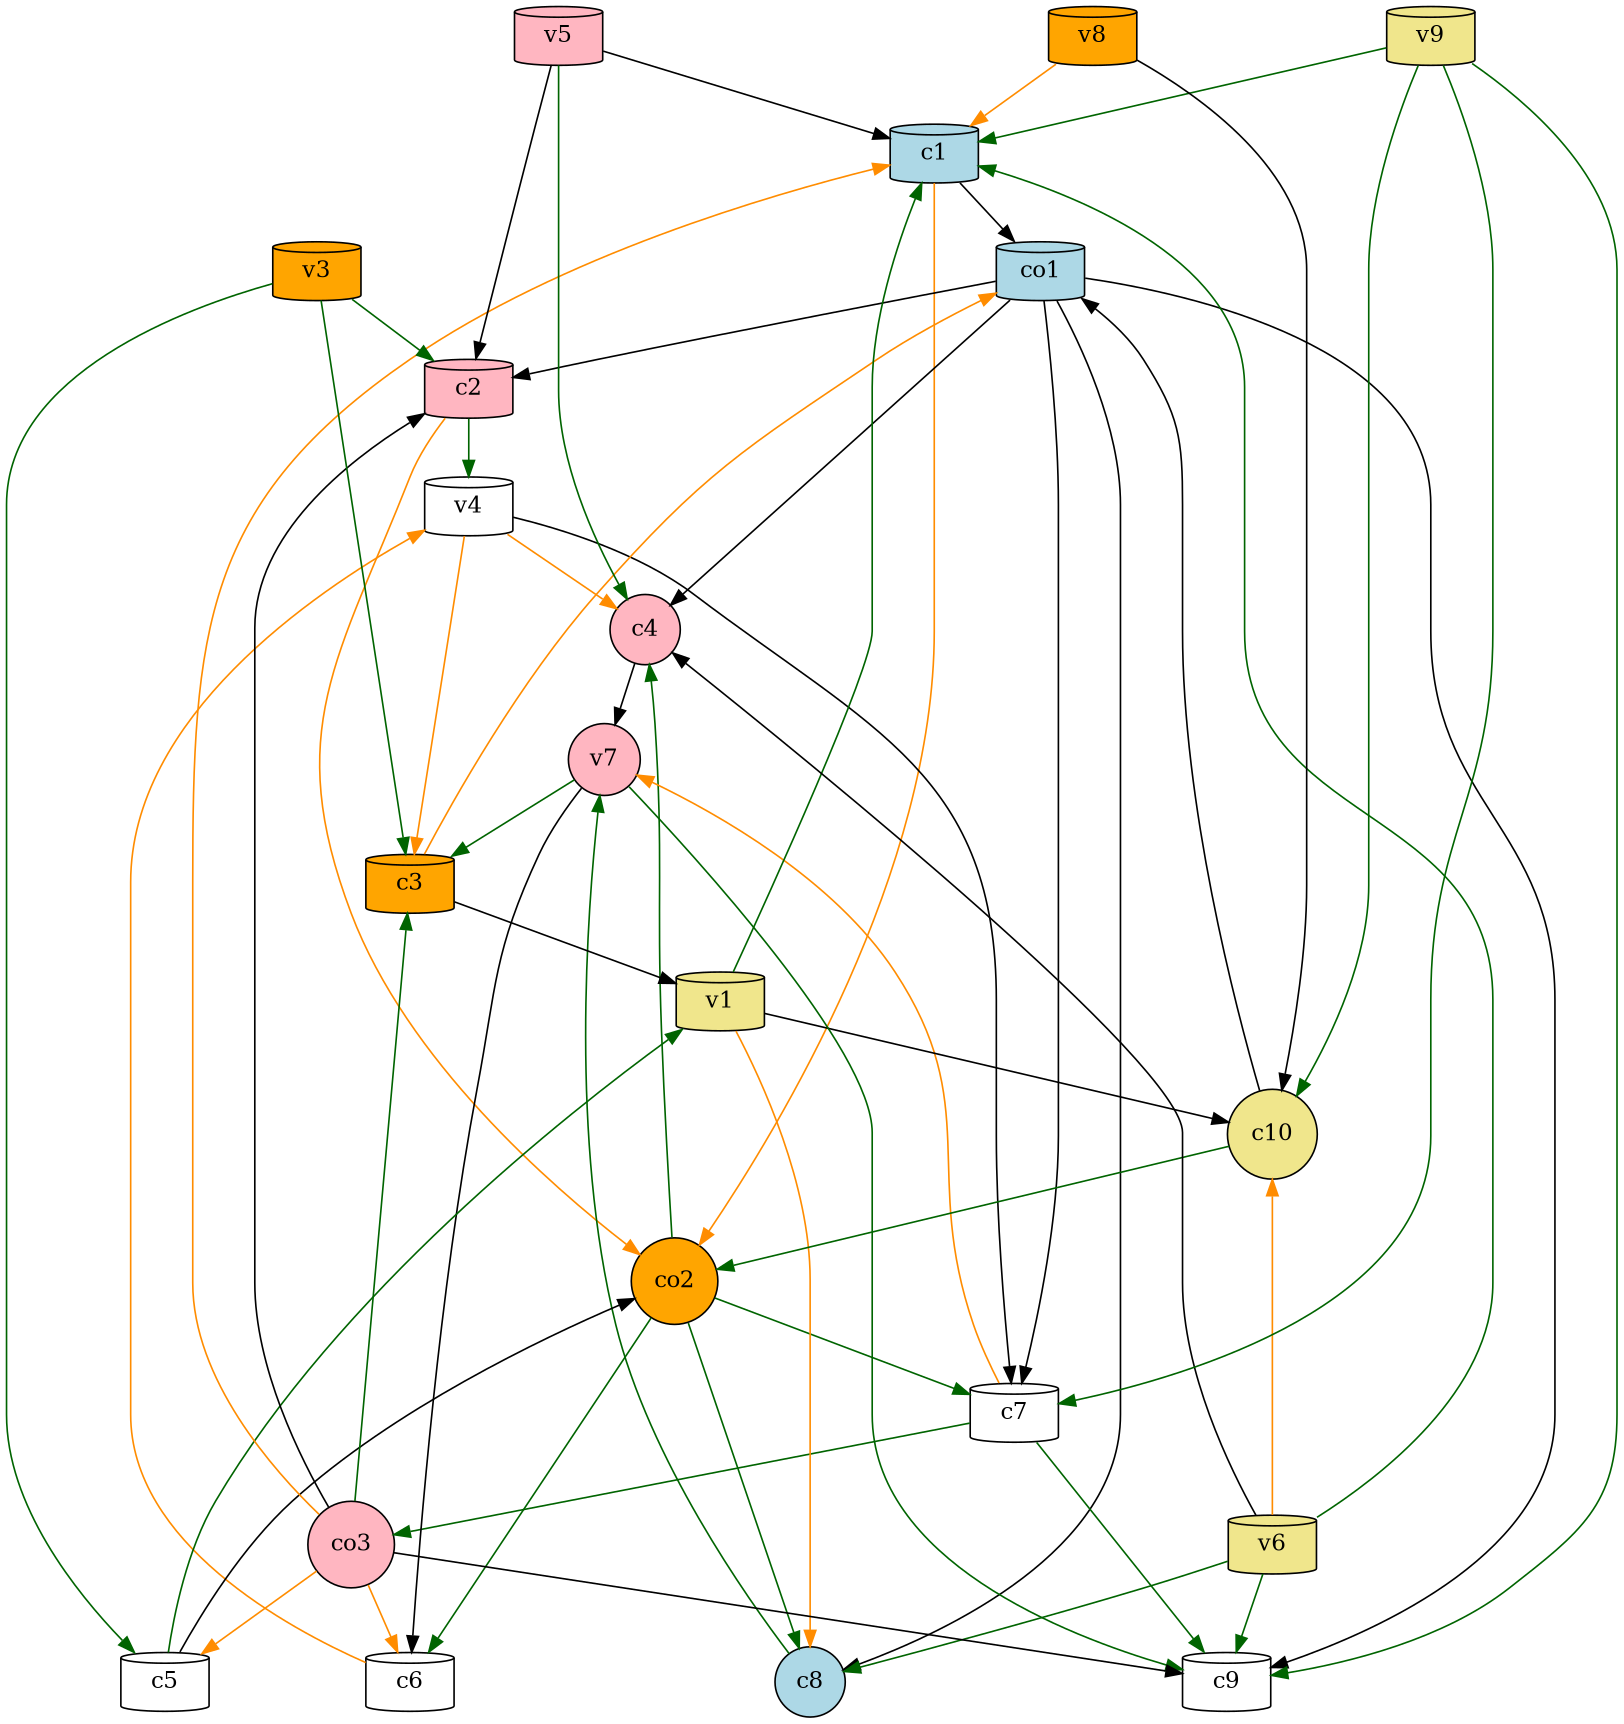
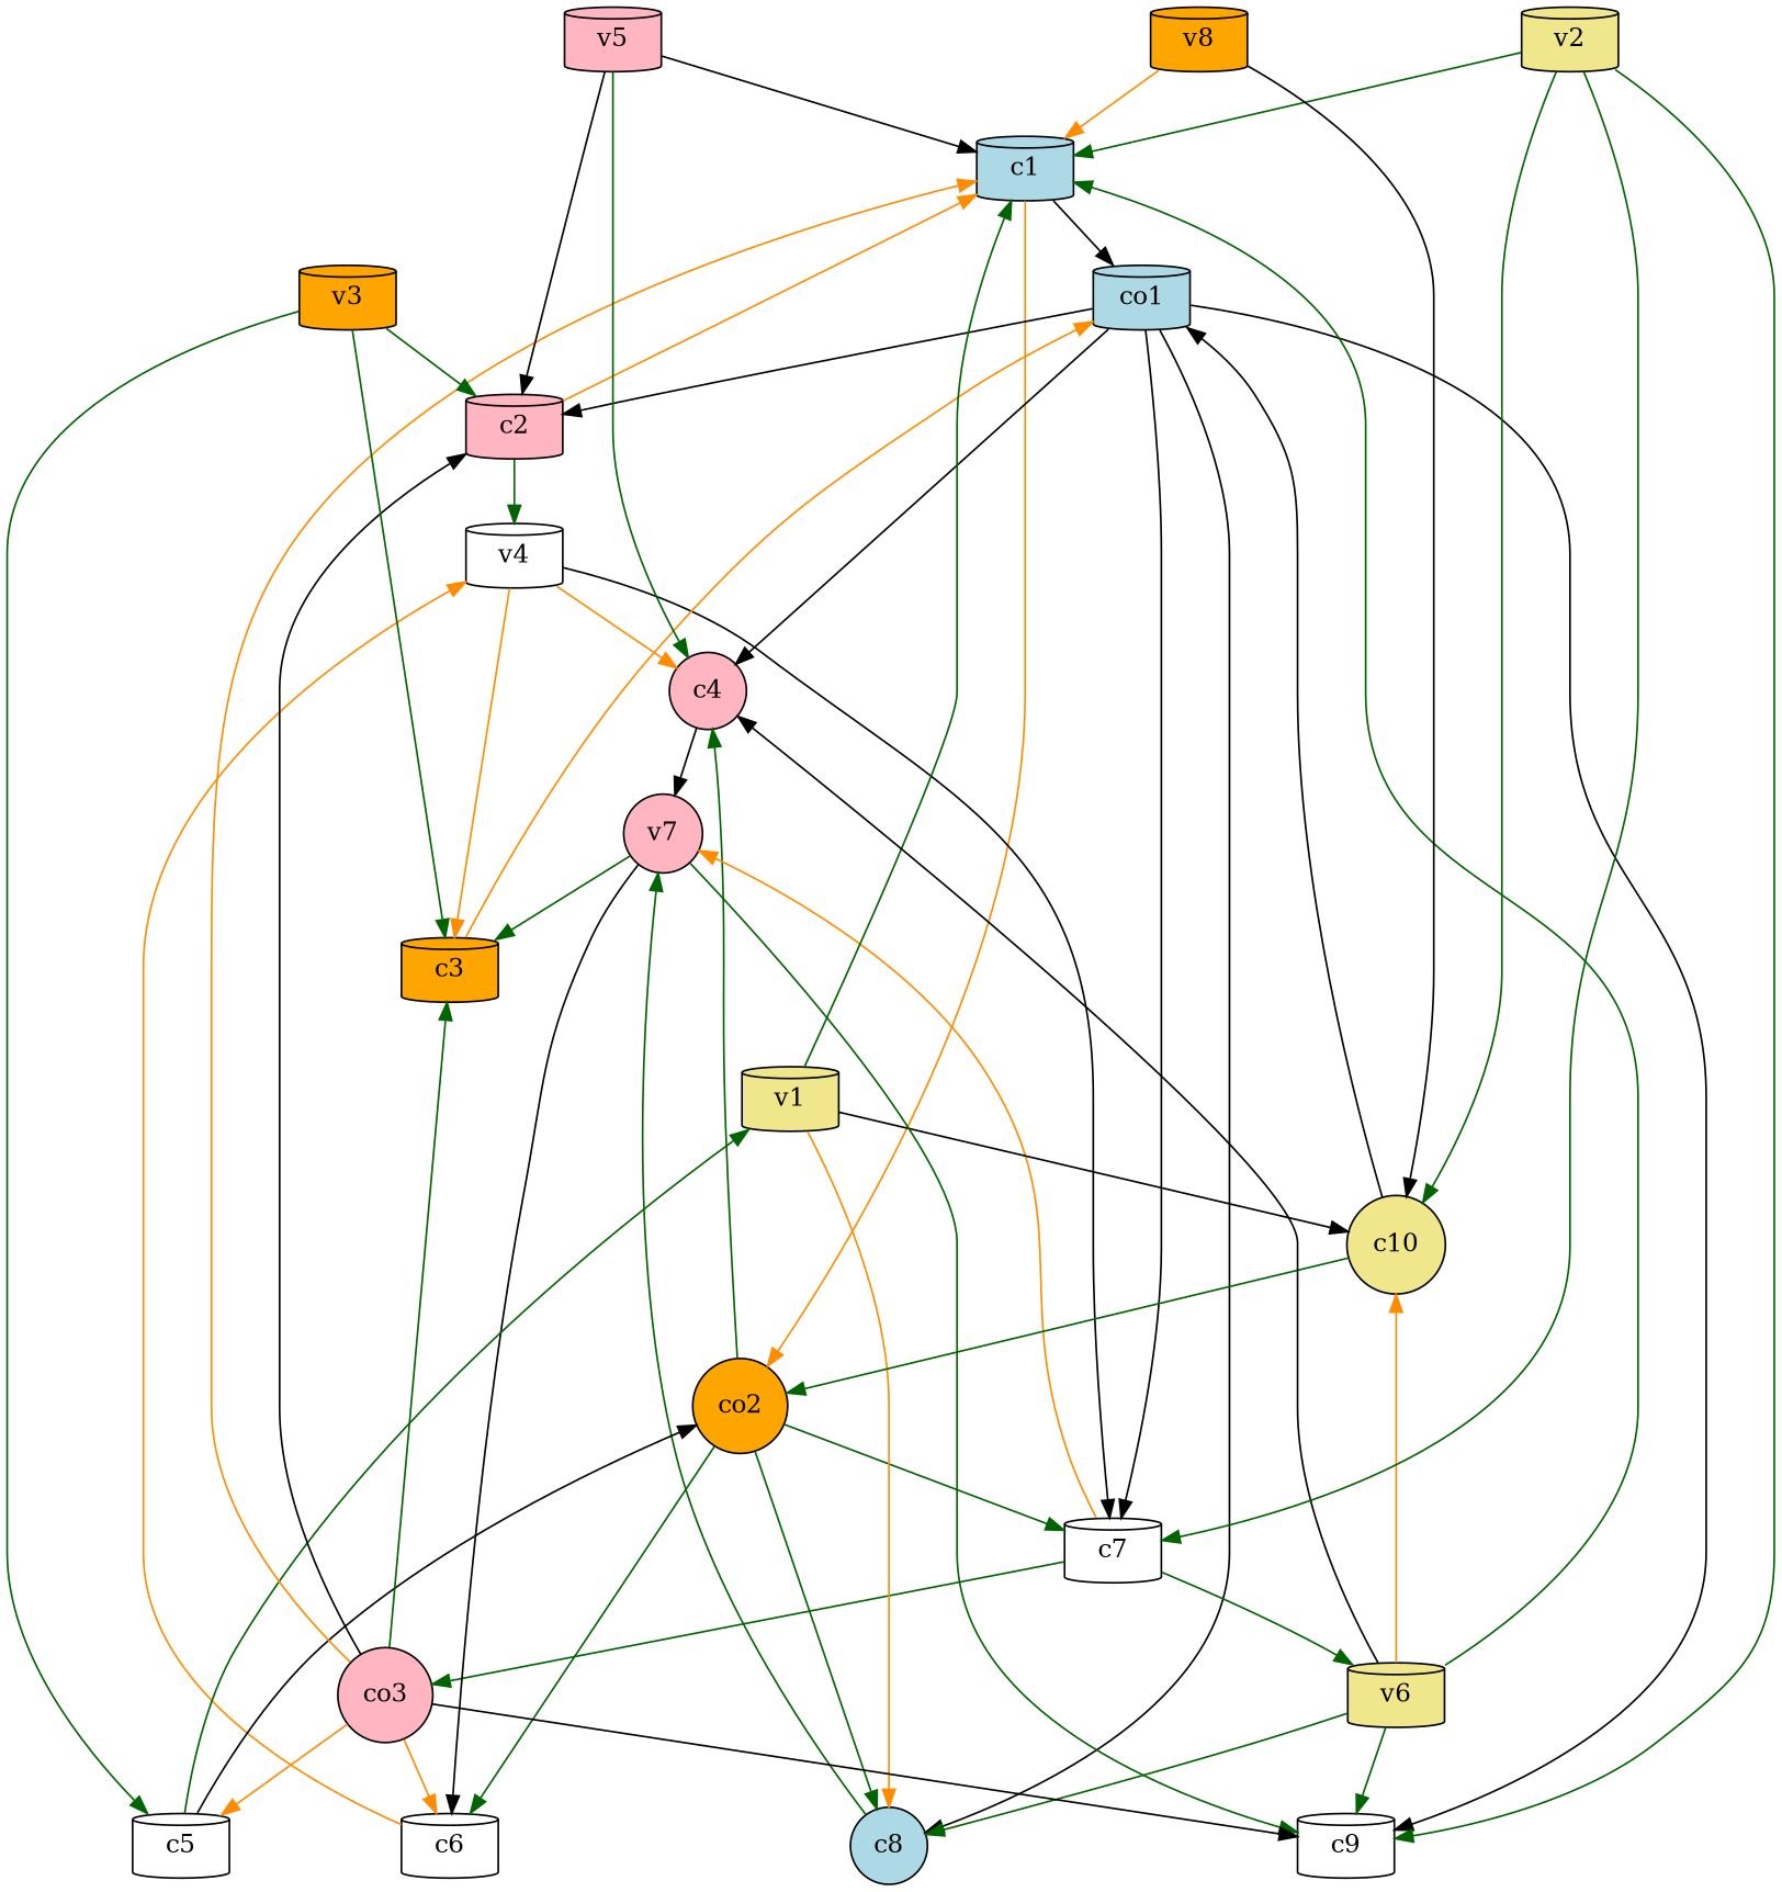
  strict digraph {
    node [fillcolor=lightpink shape=cylinder style=filled]
    edge [color=darkgreen weight=1]
    c1 [fillcolor=lightblue]
    co1 [fillcolor=lightblue]
    co2 [fillcolor=orange shape=circle]
    c2
    c4 [shape=circle]
    c7 [fillcolor=white]
    c8 [fillcolor=lightblue shape=circle]
    c9 [fillcolor=white]
    v4 [fillcolor=white]
    c6 [fillcolor=white]
    c3 [fillcolor=orange]
    v1 [fillcolor=khaki]
    c10 [fillcolor=khaki shape=circle]
    v7 [shape=circle]
    c5 [fillcolor=white]
    v6 [fillcolor=khaki]
    co3 [shape=circle]
-   v2 [fillcolor=khaki label=v9]
+   v2 [fillcolor=khaki]
    v3 [fillcolor=orange]
    v5
    v8 [fillcolor=orange]
    c1 -> co1 [color=black]
    c1 -> co2 [color=darkorange]
    co1 -> c2 [color=black]
    co1 -> c4 [color=black]
    co1 -> c7 [color=black]
    co1 -> c8 [color=black]
    co1 -> c9 [color=black]
    co2 -> c4
    co2 -> c7
    co2 -> c8
    co2 -> c6
-   c2 -> co2 [color=darkorange]
+   c2 -> c1 [color=darkorange]
    c2 -> v4
    c4 -> v7 [color=black]
    c7 -> v7 [color=darkorange]
-   c7 -> c9
+   c7 -> v6
    c7 -> co3
    c8 -> v7
    v4 -> c4 [color=darkorange]
    v4 -> c7 [color=black]
    v4 -> c3 [color=darkorange]
    c6 -> v4 [color=darkorange]
    c3 -> co1 [color=darkorange]
-   c3 -> v1 [color=black]
    v1 -> c1
    v1 -> c8 [color=darkorange]
    v1 -> c10 [color=black]
    c10 -> co1 [color=black]
    c10 -> co2
    v7 -> c9
    v7 -> c6 [color=black]
    v7 -> c3
    c5 -> co2 [color=black]
    c5 -> v1
    v6 -> c1
    v6 -> c4 [color=black]
    v6 -> c8
    v6 -> c9
    v6 -> c10 [color=darkorange]
    co3 -> c1 [color=darkorange]
    co3 -> c2 [color=black]
    co3 -> c9 [color=black]
    co3 -> c6 [color=darkorange]
    co3 -> c3
    co3 -> c5 [color=darkorange]
    v2 -> c1
    v2 -> c7
    v2 -> c9
    v2 -> c10
    v3 -> c2
    v3 -> c3
    v3 -> c5
    v5 -> c1 [color=black]
    v5 -> c2 [color=black]
    v5 -> c4
    v8 -> c1 [color=darkorange]
    v8 -> c10 [color=black]
  }
